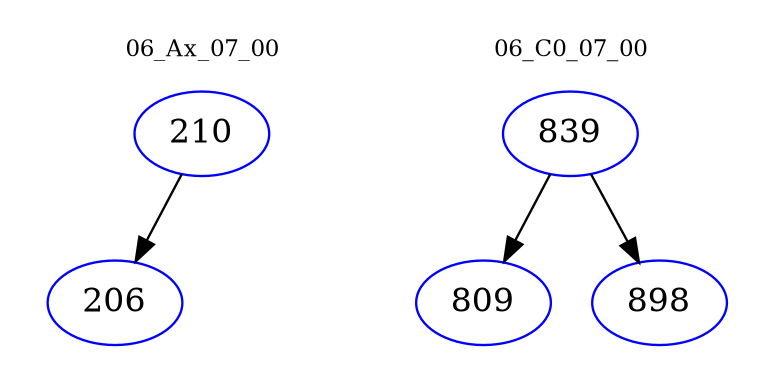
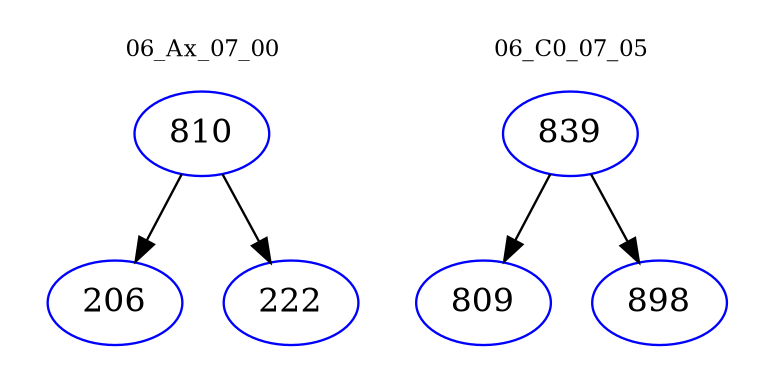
  digraph {
    fontname="DejaVu Serif"
    node [color=blue fontname="DejaVu Serif"]
    edge [color=black fontname="DejaVu Serif"]
-   n1 [label=210]
+   n1 [label=810]
    n2 [label=206]
+   n3 [label=222]
    n4 [label=839]
    n5 [label=809]
    n6 [label=898]
    subgraph cluster_1 {
      color=white
      fontsize=10
      label="06_Ax_07_00"
      n1
      n2
+     n3
    }
    subgraph cluster_2 {
      color=white
      fontsize=10
-     label="06_C0_07_00"
+     label="06_C0_07_05"
      n4
      n5
      n6
    }
    n1 -> n2
+   n1 -> n3
    n4 -> n5
    n4 -> n6
  }
